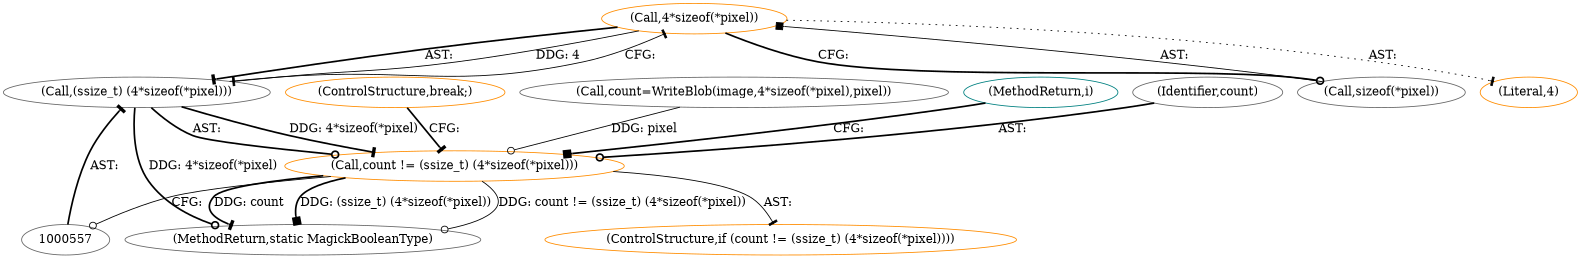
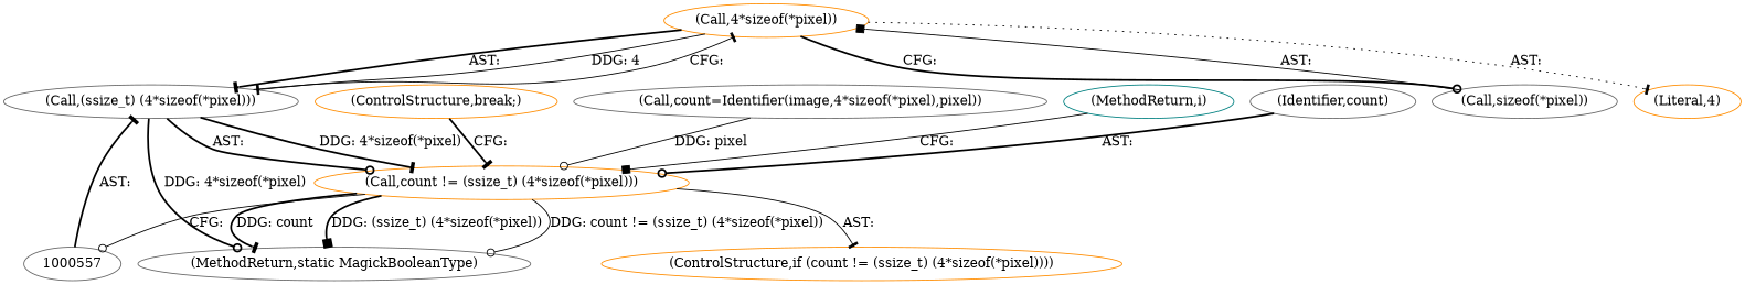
  digraph {
    node [color=gray40]
    edge [arrowhead=tee style=bold]
    n1 [color=darkorange label="(Call,4*sizeof(*pixel))"]
    n2 [label="(Call,(ssize_t) (4*sizeof(*pixel)))"]
    n3 [label="(Call,sizeof(*pixel))"]
    n4 [color=darkorange label="(Literal,4)"]
    n5 [color=darkorange label="(Call,count != (ssize_t) (4*sizeof(*pixel)))"]
    n6 [label="(MethodReturn,static MagickBooleanType)"]
    n7 [color=darkorange label="(ControlStructure,if (count != (ssize_t) (4*sizeof(*pixel))))"]
    1000557
-   n9 [label="(Call,count=WriteBlob(image,4*sizeof(*pixel),pixel))"]
+   n9 [label="(Call,count=Identifier(image,4*sizeof(*pixel),pixel))"]
    n10 [color=teal label="(MethodReturn,i)"]
    n11 [label="(Identifier,count)"]
    n12 [color=darkorange label="(ControlStructure,break;)"]
    n1 -> n2 [label="AST: "]
    n1 -> n2 [label="DDG: 4" style=solid]
    n1 -> n3 [arrowhead=odot label="CFG: "]
    n1 -> n4 [label="AST: " style=dotted]
    n2 -> n1 [label="CFG: " style=solid]
    n2 -> n5 [arrowhead=odot label="AST: "]
    n2 -> n5 [label="DDG: 4*sizeof(*pixel)"]
    n2 -> n6 [arrowhead=odot label="DDG: 4*sizeof(*pixel)"]
    n3 -> n1 [arrowhead=box label="AST: " style=solid]
    n5 -> n6 [arrowhead=odot label="DDG: count != (ssize_t) (4*sizeof(*pixel))" style=solid]
    n5 -> n6 [label="DDG: count"]
    n5 -> n6 [arrowhead=box label="DDG: (ssize_t) (4*sizeof(*pixel))"]
    n5 -> n7 [label="AST: " style=solid]
    n5 -> 1000557 [arrowhead=odot label="CFG: " style=solid]
    1000557 -> n2 [label="AST: "]
    n9 -> n5 [arrowhead=odot label="DDG: pixel" style=solid]
-   n10 -> n5 [arrowhead=box label="CFG: "]
+   n10 -> n5 [arrowhead=box label="CFG: " style=solid]
    n11 -> n5 [arrowhead=odot label="AST: "]
    n12 -> n5 [label="CFG: "]
  }
